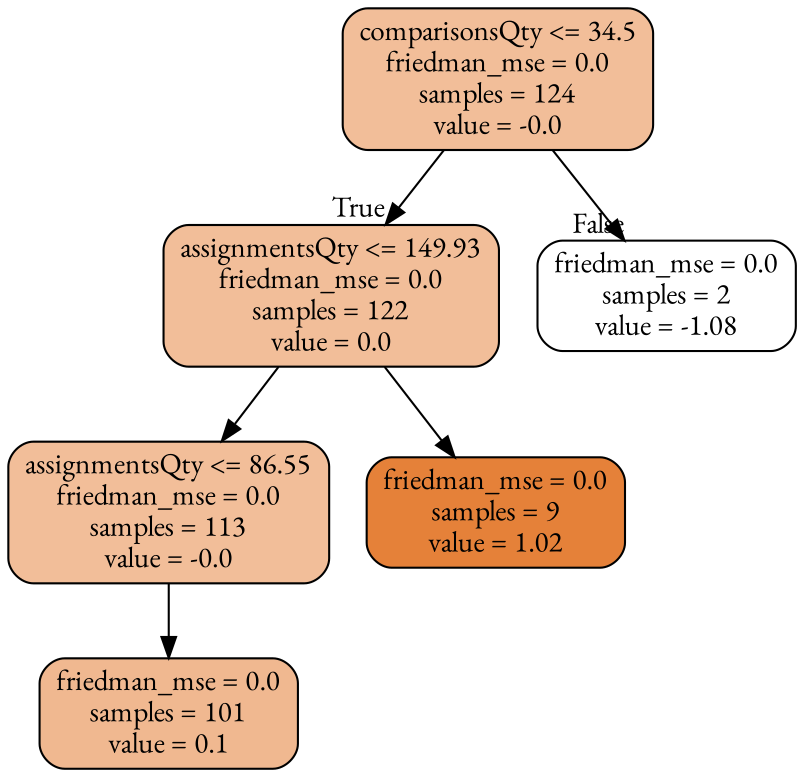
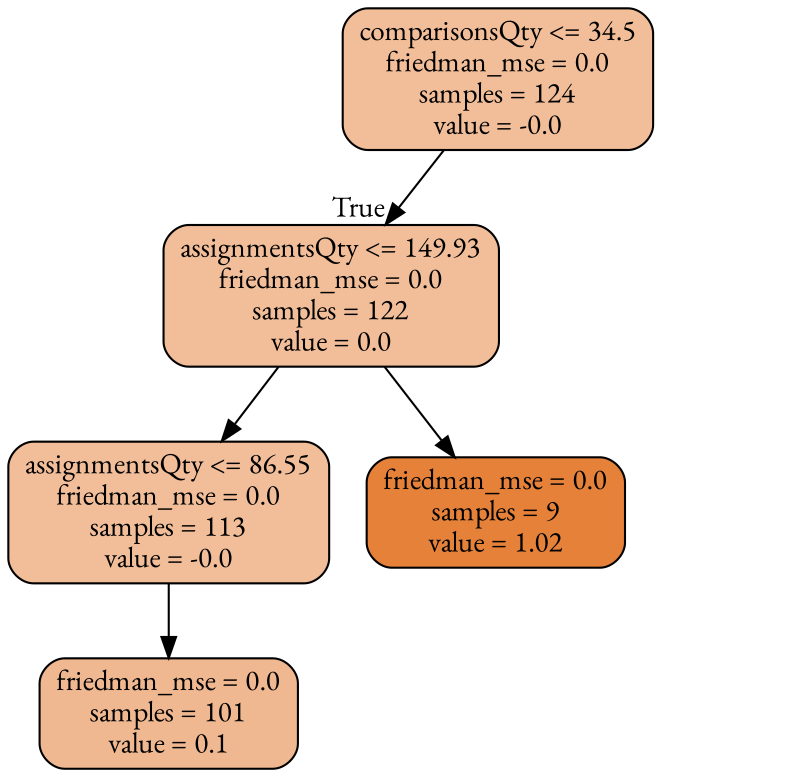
  digraph {
    fontname="EB Garamond"
    node [color=black fillcolor="#f2be99" fontname="EB Garamond" shape=box style="filled, rounded"]
    edge [fontname="EB Garamond"]
    n1 [label="comparisonsQty <= 34.5\nfriedman_mse = 0.0\nsamples = 124\nvalue = -0.0"]
    n2 [label="assignmentsQty <= 149.93\nfriedman_mse = 0.0\nsamples = 122\nvalue = 0.0"]
-   n3 [fillcolor="#ffffff" label="friedman_mse = 0.0\nsamples = 2\nvalue = -1.08"]
    n4 [label="assignmentsQty <= 86.55\nfriedman_mse = 0.0\nsamples = 113\nvalue = -0.0"]
    n5 [fillcolor="#e58139" label="friedman_mse = 0.0\nsamples = 9\nvalue = 1.02"]
    n6 [fillcolor="#f0b890" label="friedman_mse = 0.0\nsamples = 101\nvalue = 0.1"]
    n1 -> n2 [headlabel=True labelangle=45 labeldistance=2.5]
-   n1 -> n3 [headlabel=False labelangle=-45 labeldistance=2.5]
    n2 -> n4
    n2 -> n5
    n4 -> n6
  }
